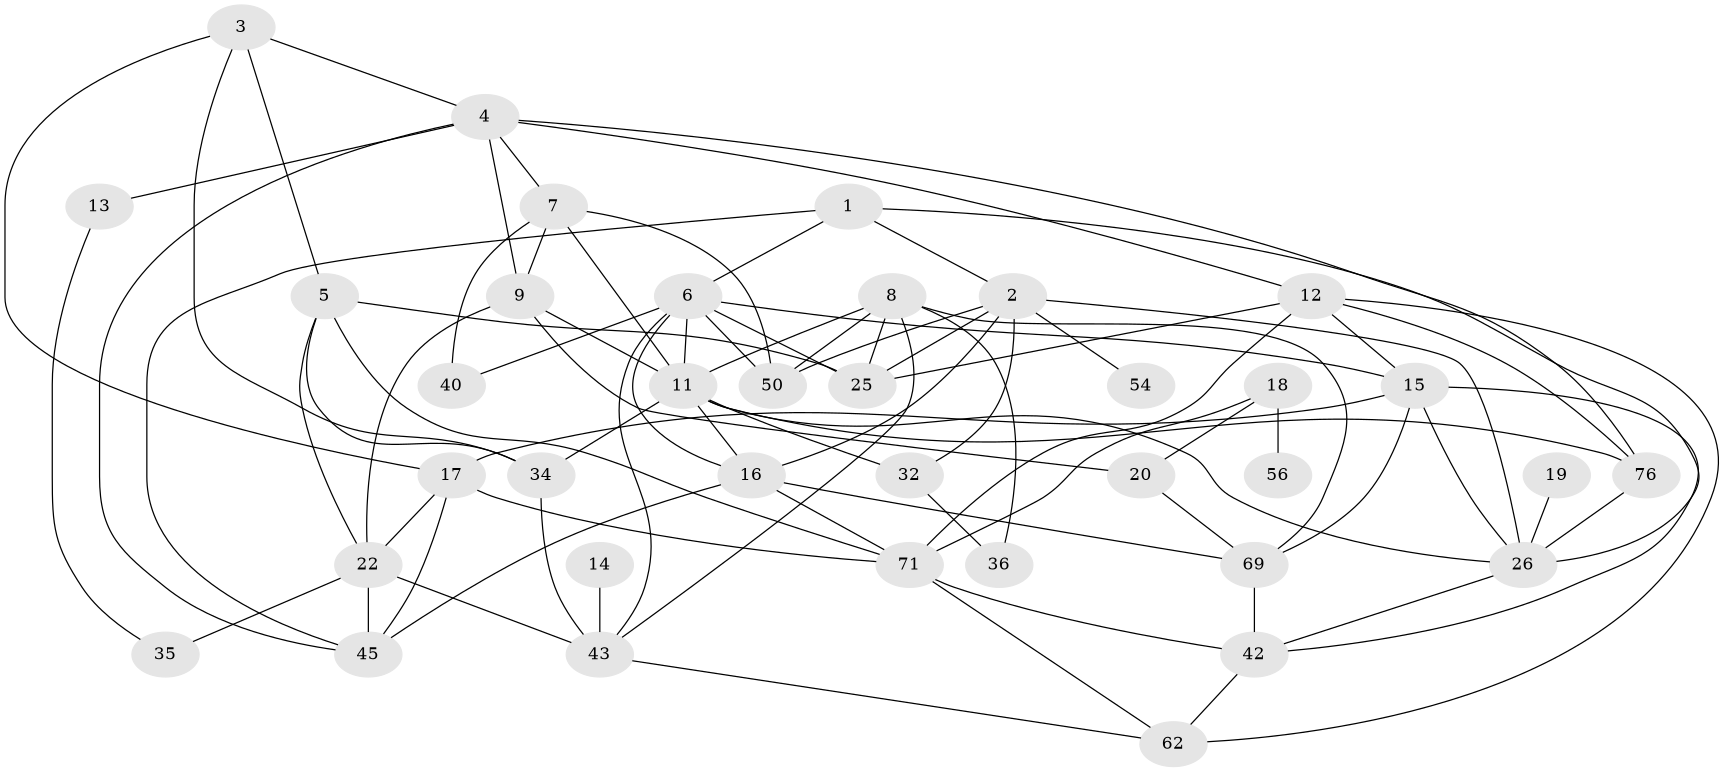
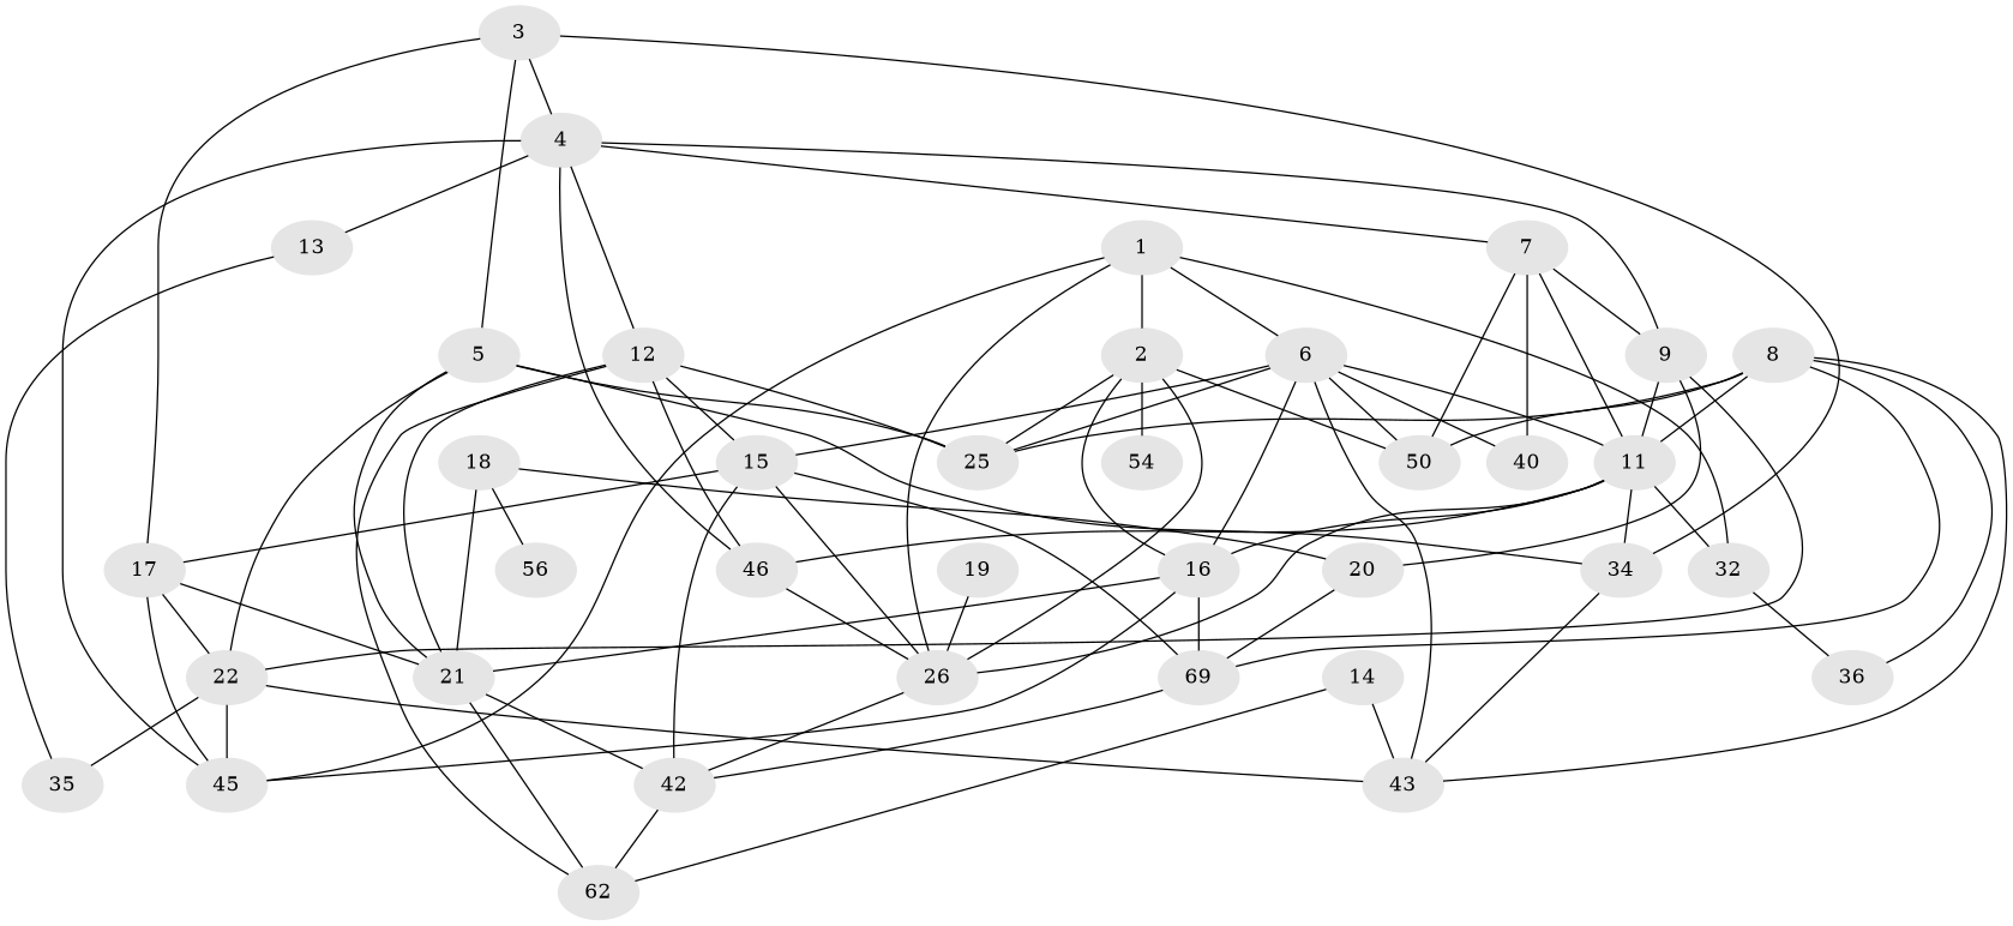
  graph {
    node [color=gray90 style=filled]
    1 [super="+47"]
    2 [super="+55"]
    6 [super="+51"]
    26 [super="+57"]
    32
    45
    16
    25 [super="+48"]
    50
    54
    n11 [label=11 super="+30"]
    15
    40
    43 [super="+60"]
    42 [super="+53"]
    36
-   21 [super="+24" label=71]
+   21 [super="+24"]
    n18 [label=69 super="+37"]
    3 [super="+33"]
    4 [super="+11"]
    5 [super="+28"]
    17 [super="+23"]
    34 [super="+58"]
    7 [super="+49"]
    9 [super="+39"]
    12 [super="+41"]
    13 [super="+38"]
-   46 [label=76]
+   46
    22 [super="+27"]
    20 [super="+31"]
    62
    35
    8 [super="+63"]
    14
    18 [super="+59"]
    56
    19
    1 -- 2
    1 -- 6
    1 -- 26
-   2 -- 32
+   1 -- 32
    1 -- 45
    2 -- 26
    2 -- 16
    2 -- 25
    2 -- 50
    2 -- 54 [weight=2]
    6 -- 16
    6 -- 25
    6 -- 50
    6 -- n11
    6 -- 15
    6 -- 40
    6 -- 43
    26 -- 42
    32 -- 36
    16 -- 45
    16 -- 21
    16 -- n18
    n11 -- 26
    n11 -- 32
    n11 -- 16
    n11 -- 34 [weight=2]
    n11 -- 46
    15 -- 26
    15 -- 42
    15 -- n18
    15 -- 17
-   43 -- 62
+   14 -- 62
    42 -- 62
    21 -- 42
    21 -- 62
    n18 -- 42
    3 -- 4
    3 -- 5
    3 -- 17
    3 -- 34
    4 -- 45
    4 -- 7
    4 -- 9
    4 -- 12
    4 -- 13
    4 -- 46
    5 -- 25 [weight=2]
    5 -- 21
    5 -- 34
    5 -- 22
    17 -- 45
    17 -- 21
    17 -- 22
    34 -- 43
    7 -- 50
    7 -- n11
    7 -- 40
    7 -- 9
    9 -- n11
    9 -- 22 [weight=2]
    9 -- 20
    12 -- 25
    12 -- 15
    12 -- 21
    12 -- 46
    12 -- 62
    13 -- 35
    46 -- 26
    22 -- 45
    22 -- 43
    22 -- 35
    20 -- n18
    8 -- 25
    8 -- 50
    8 -- n11
    8 -- 43
    8 -- 36
    8 -- n18
    14 -- 43 [weight=2]
    18 -- 21
    18 -- 20
    18 -- 56 [weight=2]
    19 -- 26 [weight=2]
  }
